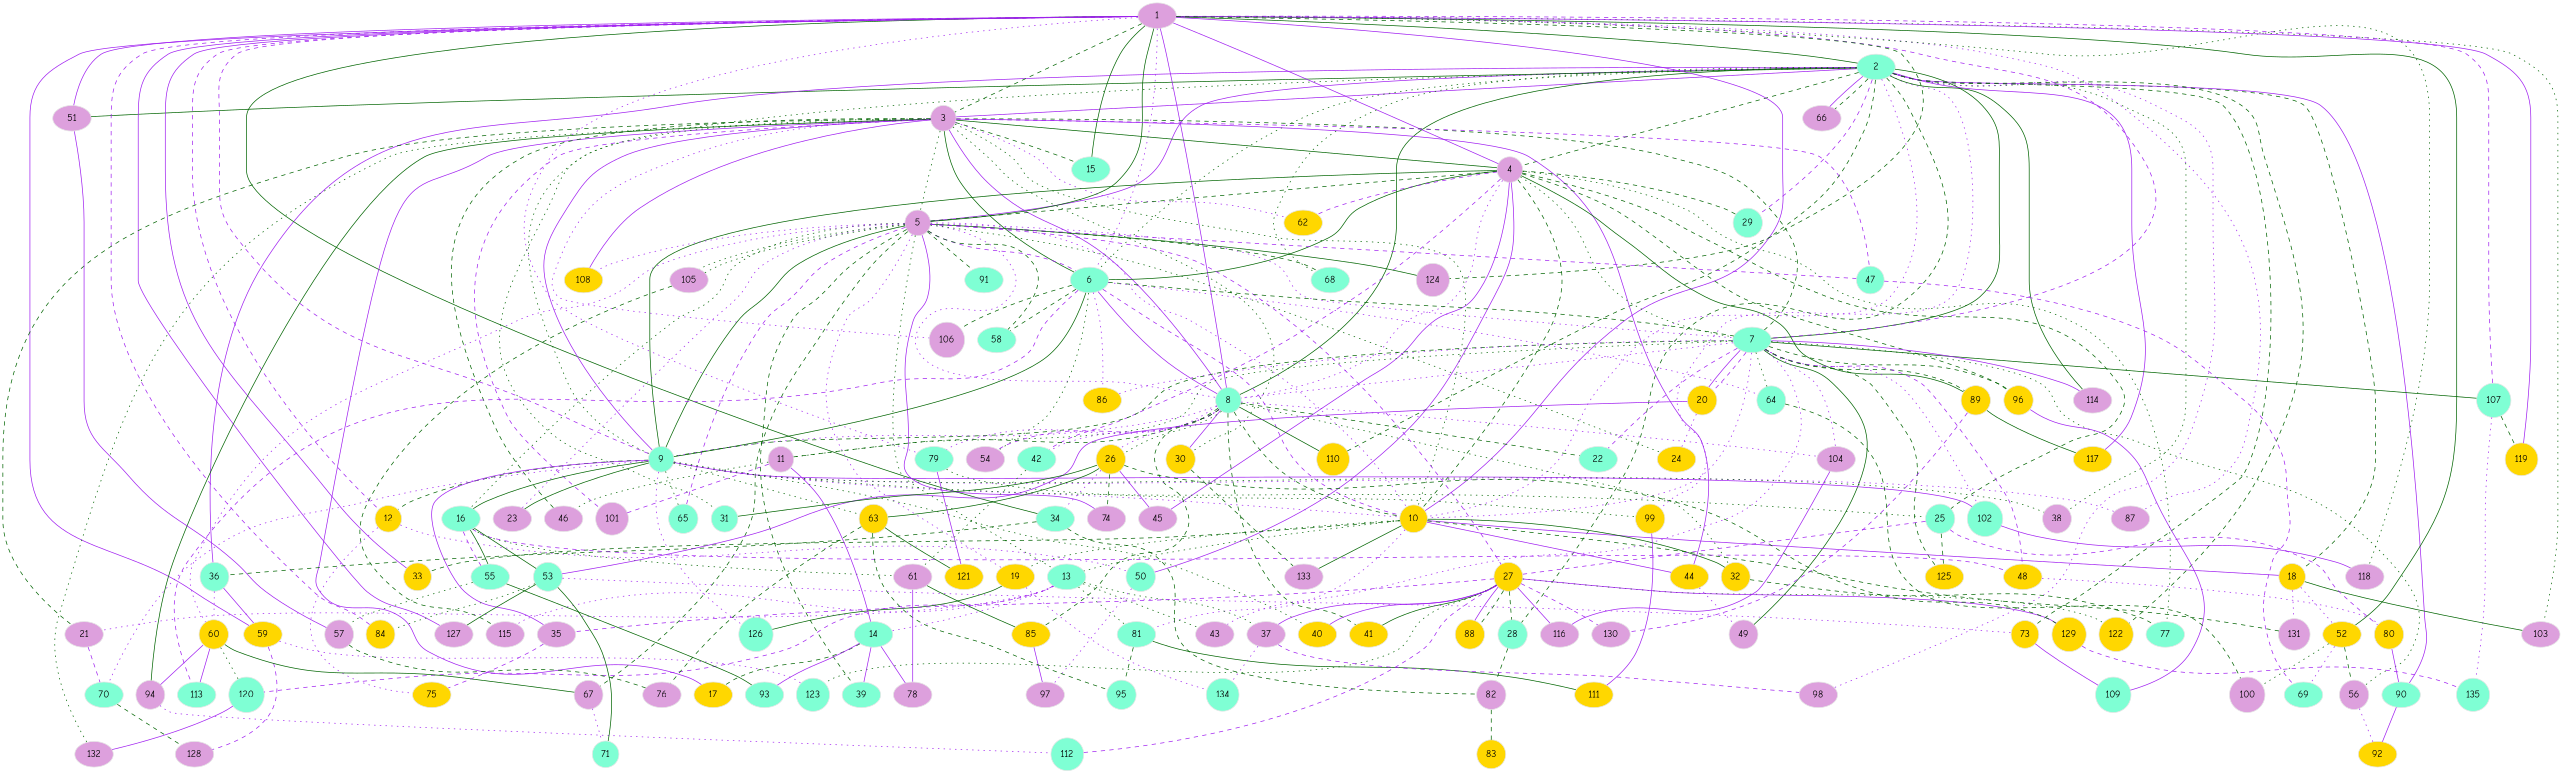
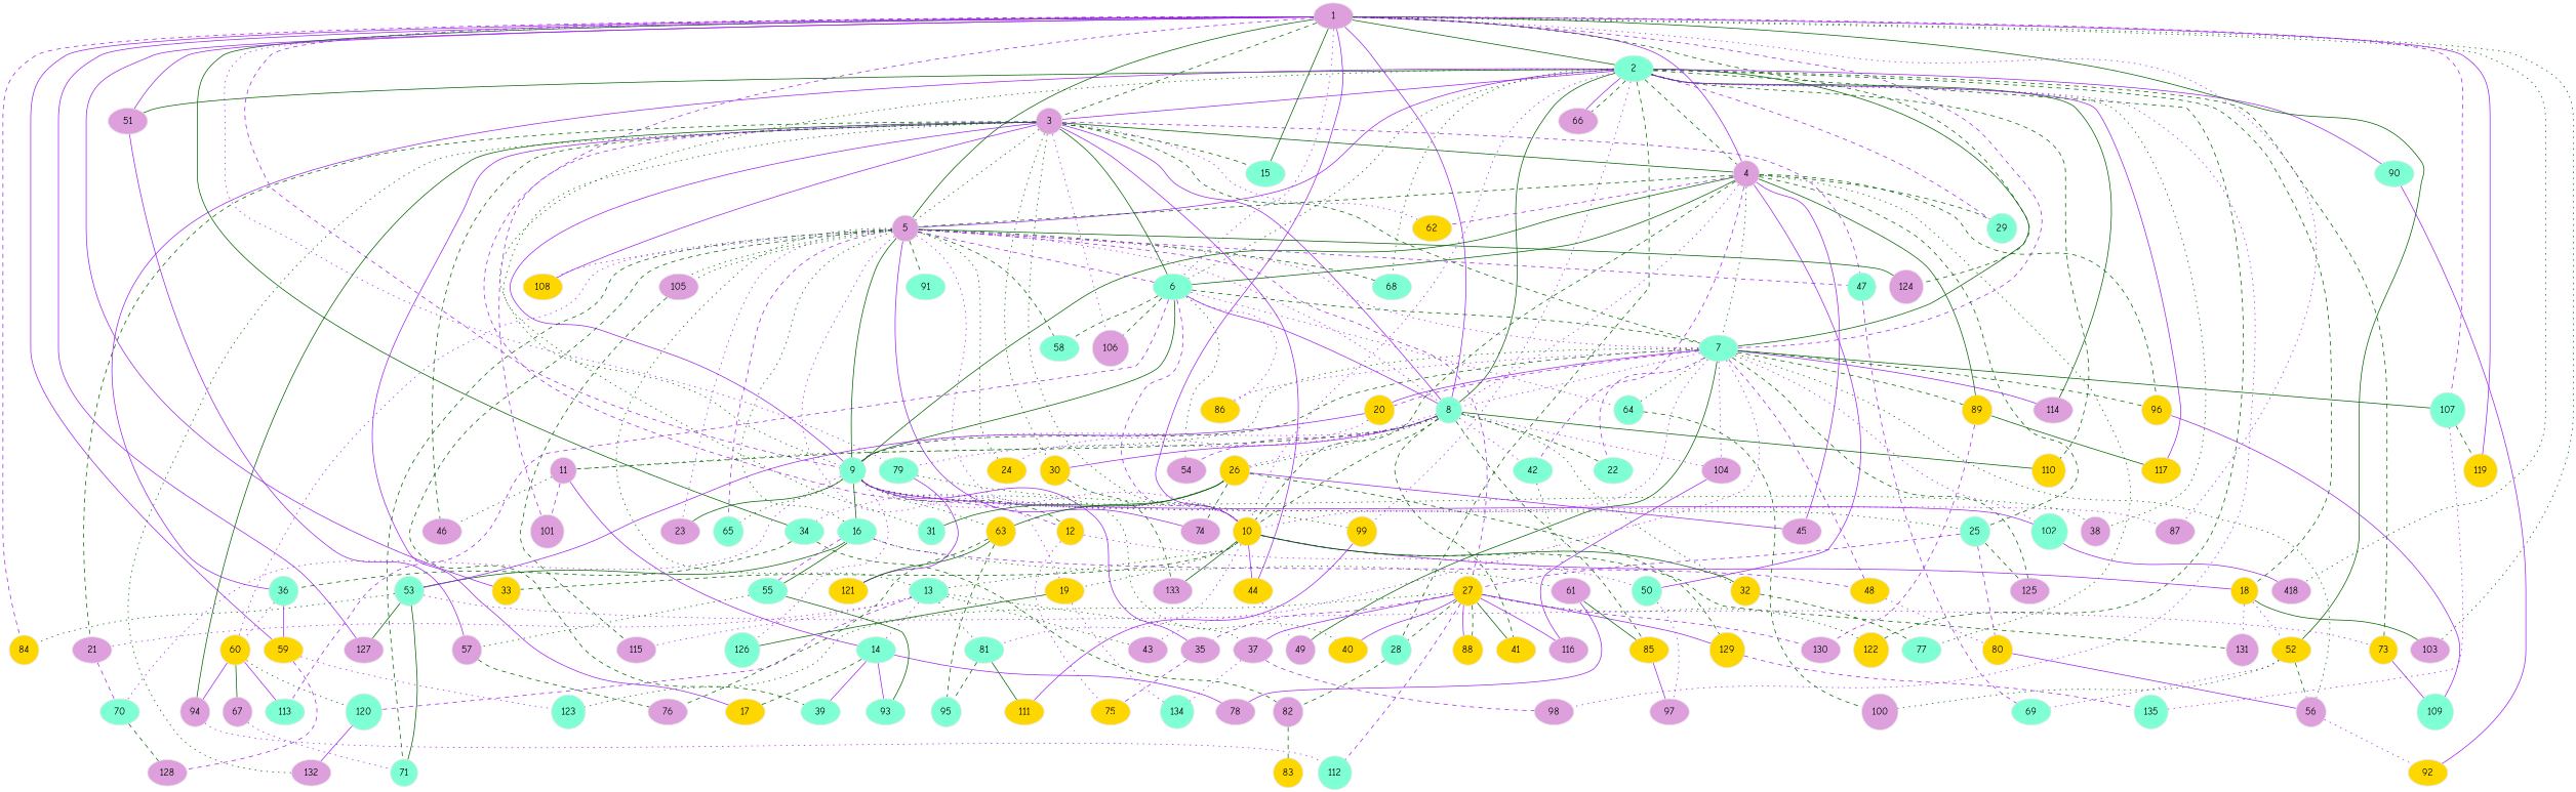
  graph {
    fontname="Comic Neue"
    node [color=gray90 fillcolor=aquamarine fontname="Comic Neue" shape=ellipse style=filled]
    edge [color=purple fontname="Comic Neue" style=dotted]
    2
    1 [fillcolor=plum]
    3 [fillcolor=plum shape=circle]
    4 [fillcolor=plum shape=circle]
    5 [fillcolor=plum shape=circle]
    6
    7
    8 [shape=circle]
    9 [shape=circle]
    10 [fillcolor=gold shape=circle]
    12 [fillcolor=gold shape=circle]
    15
    33 [fillcolor=gold shape=circle]
    34
    51 [fillcolor=plum]
    52 [fillcolor=gold]
    59 [fillcolor=gold]
    79
    84 [fillcolor=gold shape=circle]
    87 [fillcolor=plum]
    103 [fillcolor=plum]
    107 [shape=circle]
-   118 [fillcolor=plum]
+   118 [fillcolor=plum label=418]
    119 [fillcolor=gold shape=circle]
    124 [fillcolor=plum shape=circle]
    127 [fillcolor=plum]
    18 [fillcolor=gold shape=circle]
    28 [shape=circle]
    29 [shape=circle]
    36 [shape=circle]
    38 [fillcolor=plum shape=circle]
    66 [fillcolor=plum]
    68
    73 [fillcolor=gold shape=circle]
    90
    98 [fillcolor=plum]
    99 [fillcolor=gold shape=circle]
    110 [fillcolor=gold shape=circle]
    114 [fillcolor=plum]
    117 [fillcolor=gold]
    122 [fillcolor=gold shape=circle]
    17 [fillcolor=gold]
    21 [fillcolor=plum]
    30 [fillcolor=gold shape=circle]
    31 [shape=circle]
    44 [fillcolor=gold]
    46 [fillcolor=plum]
    47 [shape=circle]
    62 [fillcolor=gold]
    94 [fillcolor=plum shape=circle]
    101 [fillcolor=plum shape=circle]
    106 [fillcolor=plum shape=circle]
    108 [fillcolor=gold]
    132 [fillcolor=plum]
    25 [shape=circle]
    42
    45 [fillcolor=plum]
    50 [shape=circle]
    77
    89 [fillcolor=gold shape=circle]
    96 [fillcolor=gold shape=circle]
    13
    16
    19 [fillcolor=gold]
    23 [fillcolor=plum]
    24 [fillcolor=gold]
    27 [fillcolor=gold shape=circle]
    39
    58
    60 [fillcolor=gold shape=circle]
    65 [shape=circle]
    67 [fillcolor=plum shape=circle]
    74 [fillcolor=plum]
    91
    105 [fillcolor=plum]
    54 [fillcolor=plum]
    64 [shape=circle]
    86 [fillcolor=gold]
    113
    11 [fillcolor=plum shape=circle]
    20 [fillcolor=gold shape=circle]
    22
    43 [fillcolor=plum]
    48 [fillcolor=gold]
    49 [fillcolor=plum shape=circle]
    56 [fillcolor=plum shape=circle]
    102 [shape=circle]
    104 [fillcolor=plum]
-   125 [fillcolor=gold]
+   125 [fillcolor=plum]
    26 [fillcolor=gold shape=circle]
    32 [fillcolor=gold shape=circle]
    41 [fillcolor=gold]
    85 [fillcolor=gold]
    35 [fillcolor=plum]
    40 [fillcolor=gold]
    63 [fillcolor=gold shape=circle]
    70
    126 [shape=circle]
    81
    131 [fillcolor=plum shape=circle]
    133 [fillcolor=plum]
    75 [fillcolor=gold]
    82 [fillcolor=plum shape=circle]
    57 [fillcolor=plum shape=circle]
    69
    100 [fillcolor=plum shape=circle]
    123 [shape=circle]
    128 [fillcolor=plum]
    121 [fillcolor=gold]
    135 [shape=circle]
    109 [shape=circle]
    92 [fillcolor=gold]
    111 [fillcolor=gold]
    112 [shape=circle]
    80 [fillcolor=gold shape=circle]
    61 [fillcolor=plum]
    97 [fillcolor=plum]
    130 [fillcolor=plum]
    14
    37 [fillcolor=plum]
    115 [fillcolor=plum]
    120 [shape=circle]
    53 [shape=circle]
    55
    134 [shape=circle]
    129 [fillcolor=gold shape=circle]
    88 [fillcolor=gold shape=circle]
    116 [fillcolor=plum]
    71 [shape=circle]
    83 [fillcolor=gold shape=circle]
    76 [fillcolor=plum]
    95 [shape=circle]
    78 [fillcolor=plum]
    93
    2 -- 3 [style=solid]
    2 -- 4 [color=darkgreen style=dashed]
    2 -- 5 [style=solid]
    2 -- 6 [color=darkgreen]
    2 -- 7 [color=darkgreen style=solid]
    2 -- 8 [color=darkgreen style=solid]
    2 -- 9 [color=darkgreen]
    2 -- 10
    2 -- 51 [color=darkgreen style=solid]
    2 -- 18 [color=darkgreen style=dashed]
    2 -- 28 [color=darkgreen style=dashed]
    2 -- 29 [style=dashed]
    2 -- 36 [style=solid]
    2 -- 38 [color=darkgreen]
    2 -- 66 [style=solid]
    2 -- 66 [color=darkgreen style=dashed]
    2 -- 68 [color=darkgreen]
    2 -- 73 [color=darkgreen style=dashed]
    2 -- 90 [style=solid]
    2 -- 98
    2 -- 99
    2 -- 110 [color=darkgreen style=dashed]
    2 -- 114 [color=darkgreen style=solid]
    2 -- 117 [style=solid]
    2 -- 122 [color=darkgreen style=dashed]
    1 -- 2 [color=darkgreen style=solid]
    1 -- 3 [color=darkgreen style=dashed]
    1 -- 4 [style=solid]
    1 -- 5 [color=darkgreen style=solid]
    1 -- 6
    1 -- 7 [style=dashed]
    1 -- 8 [style=solid]
    1 -- 9 [style=dashed]
    1 -- 10 [style=solid]
    1 -- 12 [style=dashed]
    1 -- 15 [color=darkgreen style=solid]
    1 -- 33 [style=solid]
    1 -- 34 [color=darkgreen style=solid]
    1 -- 51 [style=solid]
    1 -- 52 [color=darkgreen style=solid]
    1 -- 59 [style=solid]
    1 -- 79
    1 -- 84 [style=dashed]
    1 -- 87
    1 -- 103 [color=darkgreen]
    1 -- 107 [style=dashed]
    1 -- 118 [color=darkgreen]
    1 -- 119 [style=solid]
    1 -- 124 [color=darkgreen style=dashed]
    1 -- 127 [style=solid]
    3 -- 4 [color=darkgreen style=solid]
    3 -- 5 [color=darkgreen]
    3 -- 6 [color=darkgreen style=solid]
    3 -- 7 [color=darkgreen style=dashed]
    3 -- 8 [style=solid]
    3 -- 9 [style=solid]
    3 -- 10 [color=darkgreen]
    3 -- 15 [color=darkgreen style=dashed]
    3 -- 17 [style=solid]
    3 -- 21 [color=darkgreen style=dashed]
    3 -- 30 [color=darkgreen]
    3 -- 31 [color=darkgreen]
    3 -- 44 [style=solid]
    3 -- 46 [color=darkgreen style=dashed]
    3 -- 47 [style=dashed]
    3 -- 62
    3 -- 94 [color=darkgreen style=solid]
    3 -- 101 [style=dashed]
    3 -- 106
    3 -- 108 [style=solid]
    3 -- 132 [color=darkgreen]
    4 -- 5 [color=darkgreen style=dashed]
    4 -- 6 [color=darkgreen style=solid]
    4 -- 7 [color=darkgreen]
    4 -- 8
    4 -- 9 [color=darkgreen style=solid]
    4 -- 10 [color=darkgreen style=dashed]
    4 -- 29 [color=darkgreen style=dashed]
    4 -- 62 [style=dashed]
    4 -- 25 [color=darkgreen style=dashed]
    4 -- 42 [style=dashed]
    4 -- 45 [style=solid]
    4 -- 50 [style=solid]
    4 -- 77 [color=darkgreen]
    4 -- 89 [color=darkgreen style=solid]
    4 -- 96 [color=darkgreen style=dashed]
    5 -- 6 [style=dashed]
    5 -- 7
    5 -- 8
    5 -- 9 [color=darkgreen style=solid]
    5 -- 10
    5 -- 124 [color=darkgreen style=solid]
    5 -- 68 [color=darkgreen style=dashed]
    5 -- 47 [style=dashed]
    5 -- 108
    5 -- 13 [color=darkgreen]
    5 -- 16 [color=darkgreen]
    5 -- 19
    5 -- 23
    5 -- 24 [color=darkgreen]
    5 -- 27 [style=dashed]
    5 -- 39 [color=darkgreen style=dashed]
    5 -- 58 [color=darkgreen style=dashed]
    5 -- 60
    5 -- 65 [style=dashed]
-   5 -- 67 [color=darkgreen style=dashed]
+   5 -- 71 [color=darkgreen style=dashed]
    5 -- 74 [style=solid]
    5 -- 91 [color=darkgreen style=dashed]
    5 -- 105 [color=darkgreen]
    5 -- 105 [color=darkgreen]
    6 -- 7 [color=darkgreen style=dashed]
    6 -- 8 [style=solid]
    6 -- 9 [color=darkgreen style=solid]
    6 -- 10 [style=dashed]
    6 -- 106 [color=darkgreen style=dashed]
    6 -- 58 [color=darkgreen style=dashed]
    6 -- 54 [color=darkgreen]
    6 -- 64
    6 -- 86
    6 -- 113 [style=dashed]
    7 -- 8
    7 -- 9 [color=darkgreen style=dashed]
    7 -- 10
    7 -- 107 [color=darkgreen style=solid]
    7 -- 114 [style=solid]
    7 -- 89 [color=darkgreen style=dashed]
    7 -- 96 [color=darkgreen style=dashed]
    7 -- 64 [color=darkgreen]
    7 -- 86
    7 -- 11 [color=darkgreen]
    7 -- 20 [style=solid]
    7 -- 20 [style=dashed]
    7 -- 22 [style=dashed]
    7 -- 43
    7 -- 48 [style=dashed]
    7 -- 49 [color=darkgreen style=solid]
    7 -- 56 [color=darkgreen]
    7 -- 102
    7 -- 104
    7 -- 125 [color=darkgreen style=dashed]
    8 -- 9
    8 -- 10 [color=darkgreen style=dashed]
    8 -- 79
    8 -- 110 [color=darkgreen style=solid]
    8 -- 30 [style=solid]
    8 -- 42
    8 -- 54 [style=dashed]
    8 -- 11 [color=darkgreen style=dashed]
    8 -- 22 [color=darkgreen style=dashed]
    8 -- 104
    8 -- 26
    8 -- 26 [color=darkgreen]
    8 -- 32 [color=darkgreen]
    8 -- 41 [color=darkgreen style=dashed]
    8 -- 85 [color=darkgreen style=dashed]
    9 -- 10
    9 -- 12 [color=darkgreen style=dashed]
    9 -- 87
    9 -- 38 [color=darkgreen]
    9 -- 25 [color=darkgreen]
    9 -- 16 [color=darkgreen style=solid]
    9 -- 23 [color=darkgreen style=solid]
    9 -- 65 [color=darkgreen]
    9 -- 102 [style=solid]
    9 -- 35 [style=solid]
    9 -- 40 [color=darkgreen]
    9 -- 63 [color=darkgreen]
    9 -- 70
    9 -- 126
    10 -- 33 [color=darkgreen style=dashed]
    10 -- 18 [style=solid]
    10 -- 44 [style=solid]
    10 -- 13 [color=darkgreen]
    10 -- 19 [color=darkgreen]
    10 -- 32 [color=darkgreen style=solid]
    10 -- 81
    10 -- 131 [color=darkgreen style=dashed]
    10 -- 133 [color=darkgreen style=solid]
    12 -- 50
    12 -- 75
    34 -- 36 [color=darkgreen style=dashed]
    34 -- 82 [color=darkgreen style=dashed]
    51 -- 57 [style=solid]
    52 -- 56 [color=darkgreen style=dashed]
    52 -- 69
    52 -- 100 [color=darkgreen]
    59 -- 123
    59 -- 128 [style=dashed]
    79 -- 99 [color=darkgreen]
    79 -- 121 [style=solid]
    107 -- 119 [color=darkgreen style=dashed]
    107 -- 135
    18 -- 52
    18 -- 103 [color=darkgreen style=solid]
    18 -- 131
    28 -- 82 [color=darkgreen style=dashed]
    36 -- 59 [style=solid]
    36 -- 60
    73 -- 109 [style=solid]
    90 -- 92 [style=solid]
    99 -- 111 [style=solid]
    21 -- 70 [style=dashed]
    30 -- 133 [color=darkgreen style=dashed]
    44 -- 49
    47 -- 69 [style=dashed]
    94 -- 112
    25 -- 27 [style=dashed]
    25 -- 125 [color=darkgreen style=dashed]
    25 -- 80 [style=dashed]
    42 -- 61 [color=darkgreen]
    50 -- 97
    89 -- 117 [color=darkgreen style=solid]
    89 -- 130 [style=dashed]
    96 -- 109 [style=solid]
    13 -- 21
    13 -- 43 [color=darkgreen]
    13 -- 81 [color=darkgreen]
    13 -- 14
    13 -- 37 [color=darkgreen]
    13 -- 115
    13 -- 120 [style=dashed]
    16 -- 48 [style=dashed]
    16 -- 61 [color=darkgreen]
    16 -- 53 [color=darkgreen style=solid]
    16 -- 55 [style=dashed]
    16 -- 55 [color=darkgreen style=solid]
    19 -- 126 [color=darkgreen style=solid]
    19 -- 134
    27 -- 28 [color=darkgreen style=dashed]
    27 -- 122 [color=darkgreen]
    27 -- 41 [color=darkgreen style=solid]
    27 -- 35 [style=dashed]
    27 -- 40 [style=solid]
    27 -- 123 [color=darkgreen]
    27 -- 112 [style=dashed]
    27 -- 130 [style=dashed]
    27 -- 37 [style=solid]
    27 -- 129 [style=solid]
    27 -- 88 [style=solid]
    27 -- 88 [color=darkgreen style=dashed]
    27 -- 116 [style=solid]
    60 -- 94 [style=solid]
    60 -- 67 [color=darkgreen style=solid]
    60 -- 113 [style=solid]
    60 -- 120 [color=darkgreen]
    67 -- 71
    105 -- 115 [color=darkgreen style=dashed]
    64 -- 100 [color=darkgreen style=dashed]
    11 -- 46 [color=darkgreen]
    11 -- 101 [style=dashed]
    11 -- 14 [style=solid]
    20 -- 24
    20 -- 53 [style=solid]
    48 -- 80
    56 -- 92
    102 -- 118 [style=solid]
    104 -- 116 [style=solid]
    26 -- 34
    26 -- 31 [color=darkgreen style=solid]
    26 -- 45 [style=solid]
    26 -- 74 [color=darkgreen style=dashed]
    26 -- 63 [color=darkgreen style=solid]
    26 -- 129 [color=darkgreen style=dashed]
    32 -- 77 [color=darkgreen style=dashed]
    85 -- 97 [style=solid]
    35 -- 75 [style=dashed]
    63 -- 121 [color=darkgreen style=solid]
    63 -- 76 [color=darkgreen style=dashed]
    63 -- 95 [color=darkgreen style=dashed]
    70 -- 128 [color=darkgreen style=dashed]
    81 -- 111 [color=darkgreen style=solid]
    81 -- 95 [color=darkgreen style=dashed]
    82 -- 83 [color=darkgreen style=dashed]
    57 -- 76 [color=darkgreen style=dashed]
-   80 -- 90 [style=solid]
+   80 -- 56 [style=solid]
    61 -- 85 [color=darkgreen style=solid]
    61 -- 78 [style=solid]
    14 -- 17 [color=darkgreen style=dashed]
    14 -- 39 [style=solid]
    14 -- 78 [style=solid]
    14 -- 93 [style=solid]
    37 -- 98 [style=dashed]
    37 -- 134
    120 -- 132 [style=solid]
    53 -- 84 [color=darkgreen]
    53 -- 127 [color=darkgreen style=solid]
    53 -- 73
    53 -- 71 [color=darkgreen style=solid]
    55 -- 57 [color=darkgreen]
    55 -- 93 [color=darkgreen style=solid]
    129 -- 135 [style=dashed]
  }
